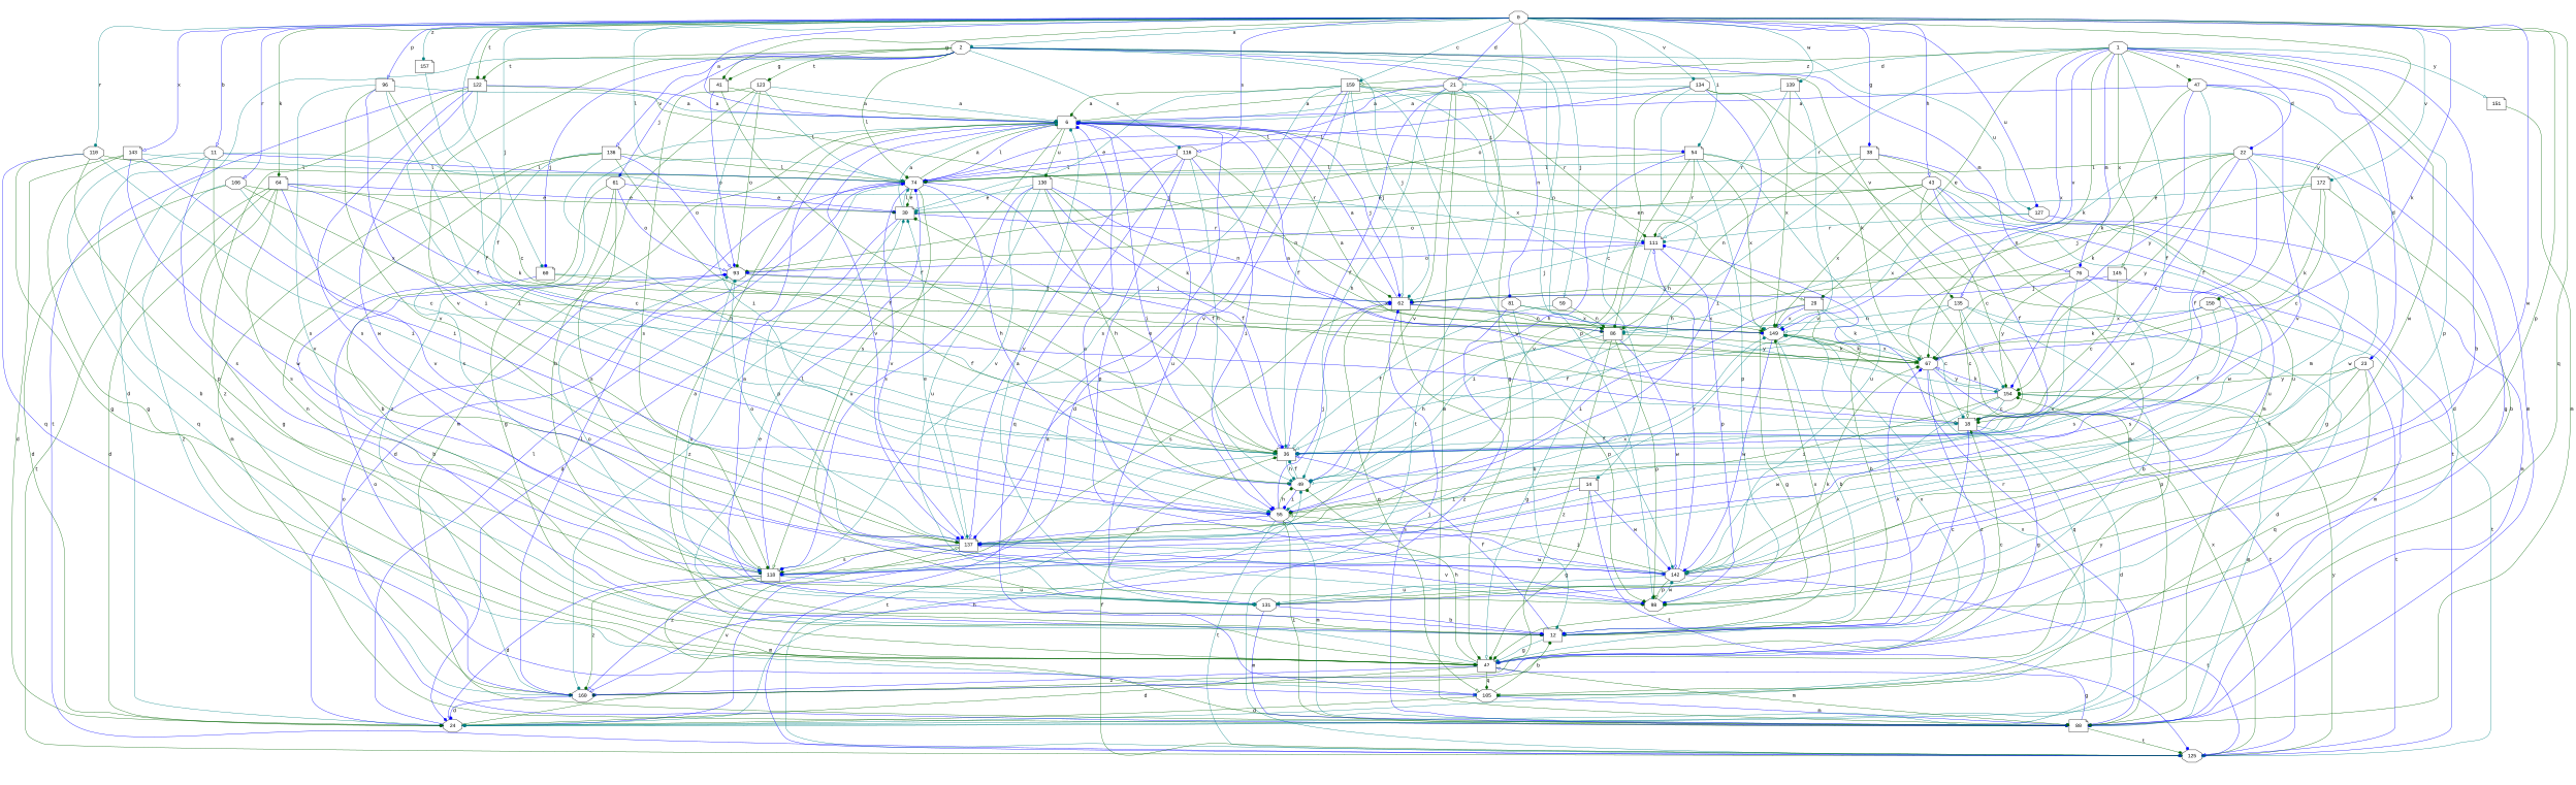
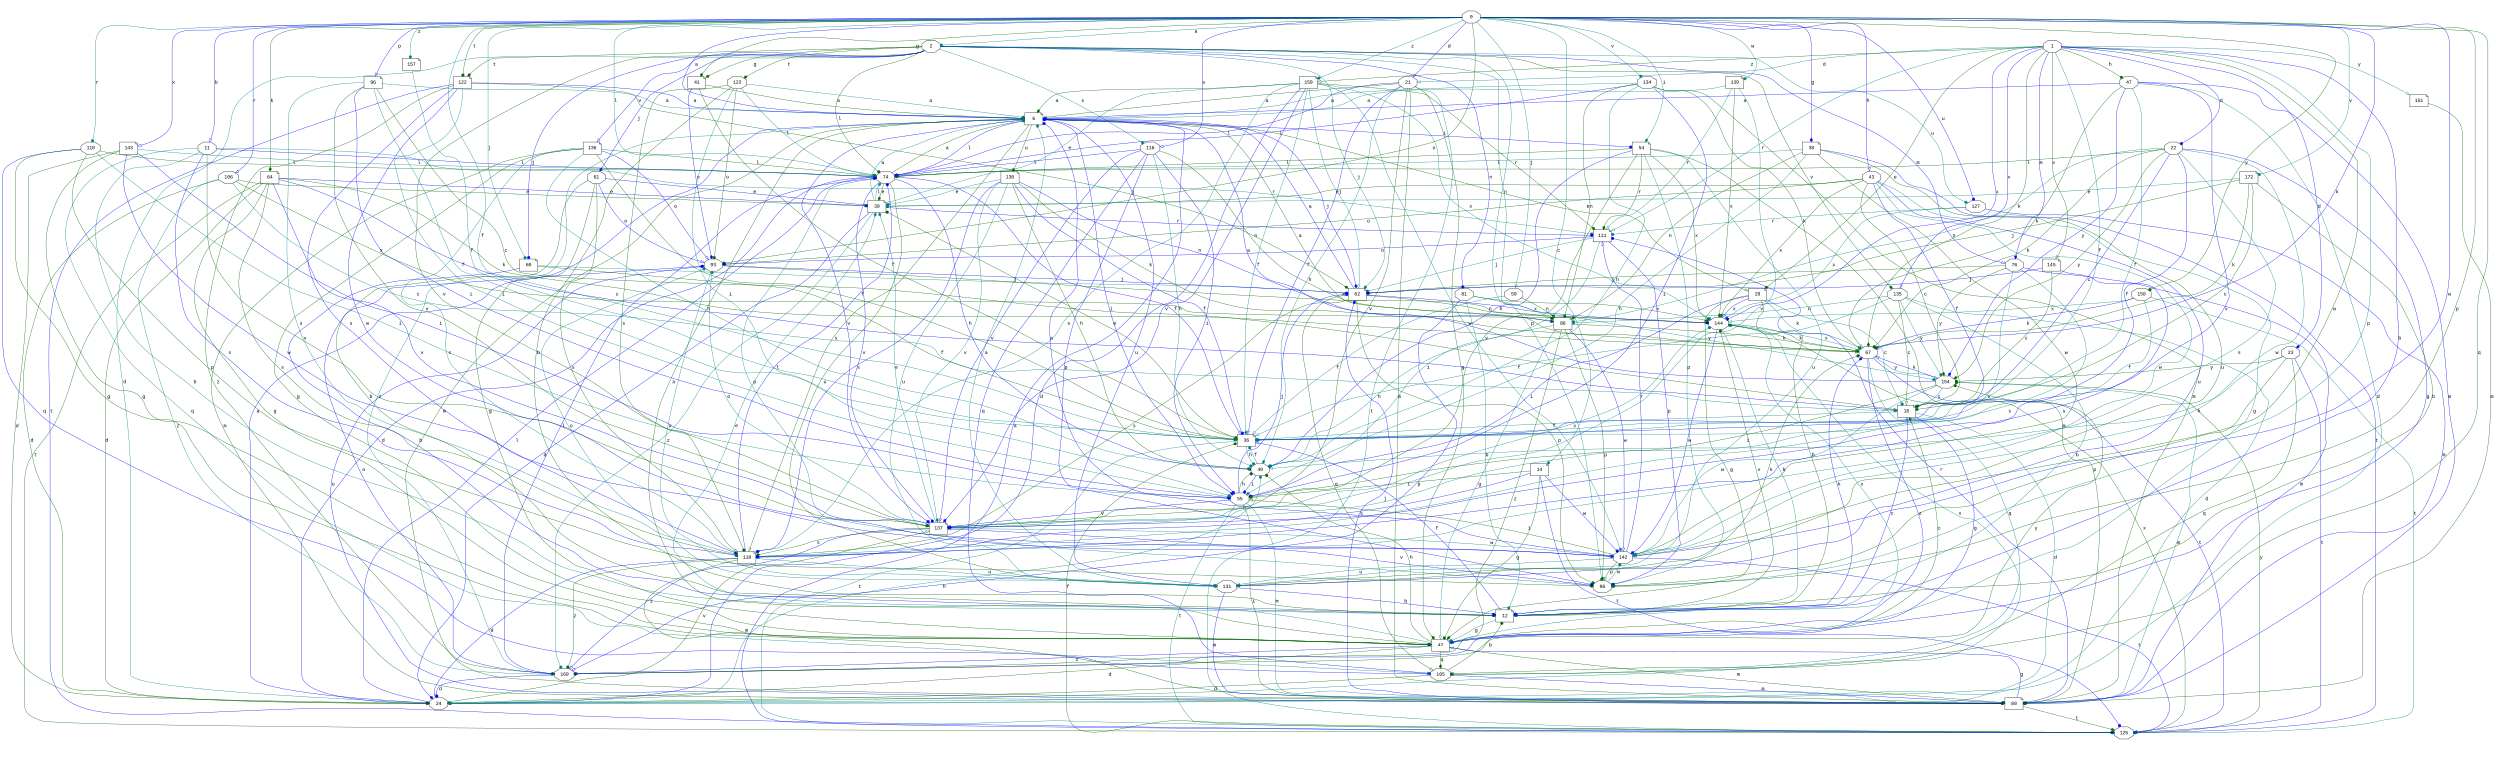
  strict digraph {
    fontname="Liberation Mono"
    node [fontname="Liberation Mono" shape=octagon]
    edge [arrowhead=dot color=darkgreen fontname="Liberation Mono"]
    0
    2
    6 [shape=note]
    11
    14 [shape=note]
    21
    36 [shape=note]
    38 [shape=note]
    41 [shape=note]
    43
    54 [shape=note]
    59
    60 [shape=note]
    64 [shape=note]
    67
    74
    93
    96 [shape=note]
    98
    105
    106
    110
    116
    122 [shape=note]
    127
    n26 [label=172 shape=note]
    134
    139 [shape=note]
    142
    143 [shape=note]
    150
    157 [shape=note]
    159 [shape=note]
    76
    135
    24
    61
    62 [shape=note]
    81
    86 [shape=note]
    123
    136 [shape=note]
    137 [shape=note]
    29 [shape=note]
    55
    80 [shape=note]
    118 [shape=note]
    130 [shape=note]
    131
    160
    12 [shape=note]
    111 [shape=note]
    42 [shape=note]
    125
    49
    30 [shape=note]
-   149
+   149 [label=144]
    18 [shape=note]
    154
    1
    22
    23
    47
    145 [shape=note]
    151 [shape=note]
    0 -> 2 [color=teal label=a]
    0 -> 6 [color=blue label=a]
    0 -> 11 [arrowhead=onormal color=blue label=b]
    0 -> 14 [color=teal label=c]
    0 -> 21 [arrowhead=onormal color=blue label=d]
    0 -> 36 [arrowhead=onormal color=teal label=f]
    0 -> 38 [arrowhead=diamond color=blue label=g]
    0 -> 41 [arrowhead=diamond label=g]
    0 -> 43 [arrowhead=onormal color=blue label=h]
    0 -> 54 [arrowhead=diamond color=teal label=i]
    0 -> 59 [arrowhead=onormal color=teal label=j]
    0 -> 60 [color=teal label=j]
    0 -> 64 [arrowhead=diamond label=k]
    0 -> 67 [arrowhead=onormal color=blue label=k]
    0 -> 74 [arrowhead=diamond color=teal label=l]
    0 -> 93 [label=o]
    0 -> 96 [arrowhead=onormal color=blue label=p]
    0 -> 98 [arrowhead=onormal label=p]
    0 -> 105 [arrowhead=onormal label=q]
    0 -> 106 [arrowhead=onormal color=blue label=r]
    0 -> 110 [color=teal label=r]
    0 -> 116 [arrowhead=onormal color=blue label=s]
    0 -> 122 [label=t]
    0 -> 127 [color=blue label=u]
    0 -> n26 [color=teal label=v]
    0 -> 134 [color=teal label=v]
    0 -> 139 [color=teal label=w]
    0 -> 142 [arrowhead=onormal color=blue label=w]
    0 -> 143 [arrowhead=onormal color=blue label=x]
    0 -> 150 [label=y]
    0 -> 157 [color=teal label=z]
-   0 -> 159 [color=teal label=c]
+   0 -> 159 [color=teal label=z]
    2 -> 41 [arrowhead=diamond label=g]
    2 -> 60 [color=blue label=j]
    2 -> 74 [label=l]
    2 -> 98 [color=teal label=p]
    2 -> 116 [color=teal label=s]
    2 -> 122 [arrowhead=diamond label=t]
    2 -> 127 [arrowhead=diamond color=teal label=u]
    2 -> 76 [arrowhead=onormal color=blue label=m]
    2 -> 135 [arrowhead=diamond label=v]
    2 -> 24 [arrowhead=onormal color=teal label=d]
    2 -> 61 [arrowhead=diamond color=blue label=j]
    2 -> 62 [color=teal label=j]
    2 -> 81 [color=blue label=n]
    2 -> 86 [arrowhead=diamond color=teal label=n]
    2 -> 123 [arrowhead=diamond label=t]
    2 -> 136 [arrowhead=onormal color=blue label=v]
    2 -> 137 [arrowhead=diamond label=v]
    6 -> 54 [color=blue label=i]
    6 -> 74 [arrowhead=diamond color=blue label=l]
    6 -> 62 [arrowhead=diamond color=blue label=j]
    6 -> 137 [color=blue label=v]
    6 -> 29 [arrowhead=onormal label=e]
    6 -> 55 [arrowhead=diamond color=blue label=i]
    6 -> 80 [arrowhead=onormal label=m]
    6 -> 118 [arrowhead=onormal label=s]
    6 -> 130 [label=u]
    6 -> 131 [arrowhead=onormal color=blue label=u]
    6 -> 160 [arrowhead=diamond color=teal label=z]
    11 -> 74 [arrowhead=diamond color=blue label=l]
    11 -> 105 [color=teal label=q]
    11 -> 137 [arrowhead=onormal label=v]
    11 -> 118 [color=blue label=s]
    11 -> 12 [arrowhead=onormal color=teal label=b]
    11 -> 111 [color=teal label=r]
    14 -> 142 [color=blue label=w]
    14 -> 55 [arrowhead=onormal label=i]
    14 -> 118 [arrowhead=onormal color=blue label=s]
    14 -> 42 [label=g]
    14 -> 125 [color=blue label=t]
    21 -> 6 [arrowhead=onormal label=a]
    21 -> 36 [arrowhead=onormal color=blue label=f]
    21 -> 74 [arrowhead=diamond color=blue label=l]
    21 -> 137 [label=v]
    21 -> 80 [arrowhead=diamond label=m]
    21 -> 42 [arrowhead=diamond label=g]
    21 -> 125 [color=teal label=t]
    21 -> 49 [arrowhead=diamond color=teal label=h]
    36 -> 125 [arrowhead=diamond color=teal label=t]
    36 -> 49 [color=teal label=h]
    36 -> 30 [label=e]
    38 -> 74 [color=teal label=l]
    38 -> 142 [arrowhead=diamond label=w]
    38 -> 86 [label=n]
    38 -> 131 [arrowhead=onormal label=u]
    38 -> 125 [arrowhead=onormal color=blue label=t]
    38 -> 49 [arrowhead=diamond color=teal label=h]
    41 -> 6 [arrowhead=diamond label=a]
    41 -> 36 [label=f]
    41 -> 93 [arrowhead=diamond color=blue label=o]
    43 -> 36 [arrowhead=diamond color=blue label=f]
    43 -> 93 [arrowhead=onormal label=o]
    43 -> 142 [arrowhead=onormal color=teal label=w]
    43 -> 131 [arrowhead=onormal color=blue label=u]
    43 -> 42 [arrowhead=diamond color=teal label=g]
    43 -> 30 [label=e]
    43 -> 149 [arrowhead=diamond label=x]
    43 -> 18 [label=c]
    54 -> 74 [arrowhead=diamond label=l]
    54 -> 98 [arrowhead=diamond color=teal label=p]
    54 -> 137 [label=v]
    54 -> 80 [arrowhead=onormal label=m]
    54 -> 131 [arrowhead=diamond color=teal label=u]
    54 -> 111 [arrowhead=diamond label=r]
    54 -> 49 [color=blue label=h]
    54 -> 149 [arrowhead=diamond label=x]
    59 -> 36 [arrowhead=onormal color=teal label=f]
    59 -> 86 [arrowhead=diamond label=n]
    60 -> 36 [label=f]
    60 -> 62 [arrowhead=diamond color=teal label=j]
    60 -> 12 [color=blue label=b]
    64 -> 67 [arrowhead=onormal label=k]
    64 -> 24 [arrowhead=diamond label=d]
    64 -> 137 [arrowhead=onormal color=blue label=v]
    64 -> 118 [label=s]
    64 -> 42 [arrowhead=diamond label=g]
    64 -> 125 [label=t]
    64 -> 30 [color=blue label=e]
    64 -> 18 [arrowhead=onormal color=blue label=c]
    67 -> 6 [label=a]
    67 -> 105 [arrowhead=onormal color=teal label=q]
    67 -> 160 [color=blue label=z]
    67 -> 125 [arrowhead=onormal color=blue label=t]
    67 -> 149 [arrowhead=diamond color=teal label=x]
    67 -> 154 [arrowhead=onormal color=teal label=y]
    74 -> 6 [label=a]
    74 -> 36 [arrowhead=onormal color=blue label=f]
    74 -> 98 [arrowhead=diamond color=teal label=p]
    74 -> 24 [arrowhead=diamond color=blue label=d]
    74 -> 137 [color=blue label=v]
    74 -> 131 [arrowhead=diamond label=u]
    74 -> 49 [color=blue label=h]
    74 -> 30 [arrowhead=diamond label=e]
    93 -> 62 [color=blue label=j]
    93 -> 131 [color=teal label=u]
    93 -> 149 [arrowhead=diamond label=x]
    96 -> 6 [arrowhead=diamond color=teal label=a]
    96 -> 36 [arrowhead=diamond color=teal label=f]
    96 -> 137 [arrowhead=onormal label=v]
    96 -> 55 [color=blue label=i]
    96 -> 118 [arrowhead=diamond color=teal label=s]
    96 -> 18 [arrowhead=onormal label=c]
    98 -> 142 [color=teal label=w]
    98 -> 137 [arrowhead=onormal color=blue label=v]
    105 -> 24 [arrowhead=onormal label=d]
    105 -> 80 [arrowhead=diamond color=blue label=m]
    105 -> 12 [label=b]
    106 -> 24 [arrowhead=diamond label=d]
    106 -> 160 [arrowhead=onormal color=teal label=z]
    106 -> 30 [arrowhead=diamond label=e]
    106 -> 149 [arrowhead=onormal label=x]
    106 -> 18 [arrowhead=diamond color=teal label=c]
    110 -> 74 [label=l]
    110 -> 98 [label=p]
    110 -> 105 [arrowhead=onormal color=blue label=q]
    110 -> 55 [arrowhead=diamond color=teal label=i]
    110 -> 42 [arrowhead=onormal label=g]
    116 -> 74 [arrowhead=onormal color=blue label=l]
    116 -> 98 [color=blue label=p]
    116 -> 105 [arrowhead=onormal color=blue label=q]
    116 -> 86 [arrowhead=diamond label=n]
    116 -> 137 [arrowhead=onormal color=blue label=v]
    116 -> 55 [arrowhead=diamond color=blue label=i]
    116 -> 49 [color=teal label=h]
    122 -> 6 [color=blue label=a]
    122 -> 142 [arrowhead=onormal color=blue label=w]
    122 -> 62 [arrowhead=diamond label=j]
    122 -> 55 [arrowhead=diamond color=teal label=i]
    122 -> 118 [arrowhead=diamond color=blue label=s]
    122 -> 160 [arrowhead=diamond label=z]
    122 -> 125 [arrowhead=diamond color=blue label=t]
    127 -> 80 [arrowhead=diamond color=blue label=m]
    127 -> 111 [color=teal label=r]
    127 -> 149 [arrowhead=diamond color=teal label=x]
    n26 -> 67 [arrowhead=diamond label=k]
    n26 -> 62 [arrowhead=onormal label=j]
    n26 -> 12 [arrowhead=diamond label=b]
    n26 -> 30 [color=teal label=e]
    n26 -> 18 [label=c]
    134 -> 6 [arrowhead=onormal color=teal label=a]
    134 -> 67 [arrowhead=diamond label=k]
    134 -> 74 [color=blue label=l]
    134 -> 86 [label=n]
    134 -> 55 [arrowhead=diamond color=blue label=i]
    134 -> 80 [arrowhead=onormal label=m]
    134 -> 49 [arrowhead=onormal color=teal label=h]
    139 -> 6 [arrowhead=diamond color=teal label=a]
    139 -> 137 [arrowhead=onormal color=teal label=v]
    139 -> 111 [arrowhead=onormal color=teal label=r]
    139 -> 149 [arrowhead=diamond label=x]
    142 -> 6 [color=blue label=a]
    142 -> 98 [arrowhead=onormal label=p]
    142 -> 55 [arrowhead=onormal label=i]
    142 -> 131 [arrowhead=onormal color=teal label=u]
    142 -> 111 [arrowhead=onormal color=blue label=r]
    142 -> 125 [color=blue label=t]
    143 -> 74 [arrowhead=diamond color=teal label=l]
    143 -> 142 [color=blue label=w]
    143 -> 24 [arrowhead=onormal label=d]
    143 -> 55 [arrowhead=diamond color=blue label=i]
    143 -> 42 [arrowhead=onormal label=g]
    150 -> 36 [color=teal label=f]
    150 -> 67 [arrowhead=onormal color=blue label=k]
    150 -> 125 [color=teal label=t]
    150 -> 149 [arrowhead=onormal color=teal label=x]
    157 -> 36 [arrowhead=diamond color=teal label=f]
    159 -> 6 [arrowhead=diamond label=a]
    159 -> 36 [arrowhead=diamond color=teal label=f]
    159 -> 142 [arrowhead=diamond color=teal label=w]
    159 -> 24 [arrowhead=diamond color=blue label=d]
    159 -> 62 [arrowhead=onormal color=teal label=j]
    159 -> 137 [arrowhead=diamond color=blue label=v]
    159 -> 118 [color=teal label=s]
    159 -> 111 [arrowhead=diamond label=r]
    159 -> 30 [arrowhead=onormal color=teal label=e]
    159 -> 149 [arrowhead=diamond color=teal label=x]
    76 -> 62 [arrowhead=diamond label=j]
    76 -> 137 [arrowhead=diamond color=teal label=v]
    76 -> 80 [color=blue label=m]
    76 -> 118 [color=teal label=s]
    76 -> 154 [arrowhead=diamond label=y]
    135 -> 36 [arrowhead=onormal color=teal label=f]
    135 -> 24 [arrowhead=onormal color=teal label=d]
    135 -> 86 [color=teal label=n]
    135 -> 12 [arrowhead=diamond color=teal label=b]
    135 -> 18 [arrowhead=onormal label=c]
    135 -> 154 [color=teal label=y]
    24 -> 74 [color=blue label=l]
    24 -> 137 [arrowhead=onormal label=v]
    24 -> 49 [color=teal label=h]
    24 -> 149 [color=teal label=x]
    61 -> 93 [arrowhead=onormal color=blue label=o]
    61 -> 118 [arrowhead=onormal label=s]
    61 -> 12 [arrowhead=onormal label=b]
    61 -> 42 [arrowhead=onormal label=g]
    61 -> 30 [arrowhead=onormal color=blue label=e]
    62 -> 6 [color=blue label=a]
    62 -> 98 [label=p]
    62 -> 105 [arrowhead=onormal label=q]
    62 -> 86 [arrowhead=diamond label=n]
    62 -> 118 [label=s]
    62 -> 149 [color=blue label=x]
-   81 -> 160 [arrowhead=onormal color=blue label=z]
+   81 -> 160 [arrowhead=onormal color=blue label=p]
    81 -> 12 [arrowhead=diamond color=teal label=b]
    81 -> 149 [arrowhead=diamond label=x]
    81 -> 154 [arrowhead=diamond color=teal label=y]
    86 -> 67 [arrowhead=onormal label=k]
    86 -> 98 [arrowhead=diamond label=p]
    86 -> 142 [arrowhead=onormal color=blue label=w]
    86 -> 160 [label=z]
    86 -> 42 [arrowhead=onormal color=teal label=g]
    86 -> 49 [color=teal label=h]
    123 -> 6 [color=teal label=a]
    123 -> 74 [arrowhead=diamond color=teal label=l]
    123 -> 93 [label=o]
    123 -> 55 [arrowhead=diamond color=teal label=i]
    123 -> 118 [label=s]
    123 -> 12 [arrowhead=diamond label=b]
    136 -> 36 [arrowhead=onormal label=f]
    136 -> 74 [arrowhead=onormal label=l]
    136 -> 93 [arrowhead=onormal color=blue label=o]
    136 -> 80 [arrowhead=onormal label=m]
    136 -> 118 [arrowhead=onormal color=teal label=s]
-   136 -> 42 [arrowhead=diamond label=n]
+   136 -> 42 [arrowhead=diamond label=g]
    136 -> 49 [arrowhead=diamond color=teal label=h]
    137 -> 93 [color=teal label=o]
    137 -> 142 [arrowhead=onormal color=teal label=w]
    137 -> 118 [arrowhead=diamond label=s]
    137 -> 160 [arrowhead=onormal color=blue label=z]
    137 -> 30 [arrowhead=diamond color=teal label=e]
    137 -> 149 [color=teal label=x]
    29 -> 67 [color=teal label=k]
    29 -> 55 [color=blue label=i]
    29 -> 12 [arrowhead=onormal label=b]
    29 -> 42 [arrowhead=diamond label=g]
    29 -> 149 [arrowhead=onormal color=blue label=x]
    29 -> 18 [color=teal label=c]
    55 -> 62 [color=blue label=j]
    55 -> 137 [arrowhead=onormal color=blue label=v]
    55 -> 80 [arrowhead=onormal color=teal label=m]
    55 -> 125 [arrowhead=onormal color=teal label=t]
    55 -> 49 [label=h]
    80 -> 93 [arrowhead=diamond color=blue label=o]
    80 -> 62 [arrowhead=diamond color=blue label=j]
    80 -> 55 [arrowhead=onormal label=i]
    80 -> 111 [color=blue label=r]
    80 -> 42 [arrowhead=onormal color=blue label=g]
    80 -> 125 [arrowhead=diamond label=t]
    118 -> 74 [color=blue label=l]
    118 -> 24 [arrowhead=onormal color=blue label=d]
    118 -> 80 [arrowhead=onormal label=m]
    118 -> 131 [color=teal label=u]
    118 -> 160 [label=z]
    130 -> 36 [color=blue label=f]
    130 -> 67 [arrowhead=onormal label=k]
    130 -> 86 [arrowhead=onormal color=blue label=n]
    130 -> 137 [arrowhead=diamond color=teal label=v]
    130 -> 118 [arrowhead=diamond color=blue label=s]
    130 -> 131 [arrowhead=diamond color=teal label=u]
    130 -> 49 [arrowhead=onormal label=h]
    130 -> 30 [arrowhead=diamond color=teal label=e]
    131 -> 6 [color=teal label=a]
    131 -> 67 [label=k]
    131 -> 93 [color=teal label=o]
    131 -> 80 [arrowhead=diamond color=blue label=m]
    131 -> 12 [arrowhead=diamond color=blue label=b]
    160 -> 74 [arrowhead=diamond color=blue label=l]
    160 -> 93 [arrowhead=diamond color=blue label=o]
    160 -> 24 [color=blue label=d]
    160 -> 154 [label=y]
-   12 -> 6 [color=blue label=a]
+   24 -> 6 [color=blue label=a]
    12 -> 36 [arrowhead=onormal color=blue label=f]
    12 -> 67 [arrowhead=diamond color=blue label=k]
    12 -> 42 [color=teal label=g]
    12 -> 149 [label=x]
    12 -> 18 [arrowhead=onormal color=blue label=c]
    111 -> 93 [arrowhead=diamond color=blue label=o]
    111 -> 98 [color=blue label=p]
    111 -> 62 [color=teal label=j]
    111 -> 55 [arrowhead=diamond color=teal label=i]
    42 -> 6 [label=a]
    42 -> 105 [arrowhead=diamond label=q]
-   42 -> 24 [arrowhead=onormal label=d]
+   42 -> 24 [label=d]
    42 -> 80 [label=m]
    42 -> 160 [arrowhead=onormal color=blue label=z]
    42 -> 49 [label=h]
    42 -> 30 [arrowhead=diamond color=teal label=e]
    42 -> 149 [arrowhead=onormal color=teal label=x]
    42 -> 18 [arrowhead=diamond label=c]
    125 -> 6 [arrowhead=onormal color=blue label=a]
    125 -> 36 [arrowhead=diamond label=f]
    125 -> 149 [arrowhead=onormal label=x]
    125 -> 154 [label=y]
    49 -> 36 [color=teal label=f]
    49 -> 55 [color=blue label=i]
    30 -> 6 [color=teal label=a]
    30 -> 74 [arrowhead=diamond color=teal label=l]
    30 -> 24 [arrowhead=diamond color=blue label=d]
    30 -> 160 [color=teal label=z]
    30 -> 111 [color=blue label=r]
    149 -> 67 [label=k]
    149 -> 142 [arrowhead=diamond color=blue label=w]
    149 -> 12 [color=teal label=b]
    18 -> 36 [arrowhead=diamond color=teal label=f]
    18 -> 24 [arrowhead=diamond color=teal label=d]
    18 -> 42 [arrowhead=onormal color=blue label=g]
    154 -> 6 [color=blue label=a]
    154 -> 67 [arrowhead=onormal color=blue label=k]
    154 -> 142 [arrowhead=onormal color=teal label=w]
    154 -> 55 [label=i]
    154 -> 80 [arrowhead=onormal color=teal label=m]
    154 -> 18 [color=teal label=c]
    1 -> 21 [arrowhead=onormal color=teal label=d]
    1 -> 36 [arrowhead=diamond color=teal label=f]
    1 -> 67 [arrowhead=diamond label=k]
    1 -> 98 [color=teal label=p]
-   1 -> 142 [label=w]
+   1 -> 142 [arrowhead=onormal label=w]
    1 -> 159 [arrowhead=onormal label=z]
    1 -> 76 [arrowhead=diamond color=blue label=m]
    1 -> 135 [arrowhead=onormal color=blue label=v]
    1 -> 29 [label=e]
    1 -> 12 [color=blue label=b]
    1 -> 111 [arrowhead=onormal color=teal label=r]
    1 -> 149 [color=blue label=x]
    1 -> 22 [color=blue label=d]
    1 -> 23 [arrowhead=diamond color=blue label=d]
    1 -> 47 [label=h]
    1 -> 145 [arrowhead=onormal label=x]
    1 -> 151 [arrowhead=onormal color=teal label=y]
    22 -> 36 [arrowhead=diamond color=blue label=f]
    22 -> 67 [label=k]
    22 -> 74 [arrowhead=diamond label=l]
    22 -> 142 [color=teal label=w]
    22 -> 86 [color=teal label=n]
-   22 -> 118 [arrowhead=diamond color=teal label=m]
+   22 -> 118 [arrowhead=diamond color=teal label=s]
    22 -> 42 [arrowhead=onormal color=blue label=g]
    22 -> 18 [arrowhead=onormal color=blue label=c]
    22 -> 154 [arrowhead=diamond label=y]
    23 -> 98 [arrowhead=diamond label=p]
    23 -> 105 [label=q]
    23 -> 125 [arrowhead=onormal color=blue label=t]
    23 -> 49 [arrowhead=onormal color=teal label=h]
    23 -> 154 [label=y]
    47 -> 6 [arrowhead=onormal color=blue label=a]
    47 -> 36 [arrowhead=diamond color=teal label=f]
    47 -> 67 [arrowhead=onormal label=k]
    47 -> 24 [arrowhead=onormal color=teal label=d]
    47 -> 137 [arrowhead=diamond color=blue label=v]
    47 -> 80 [arrowhead=diamond color=blue label=m]
    47 -> 154 [arrowhead=diamond color=blue label=y]
    145 -> 62 [color=blue label=j]
    145 -> 118 [color=blue label=s]
    145 -> 18 [label=c]
    151 -> 80 [arrowhead=diamond label=m]
  }
